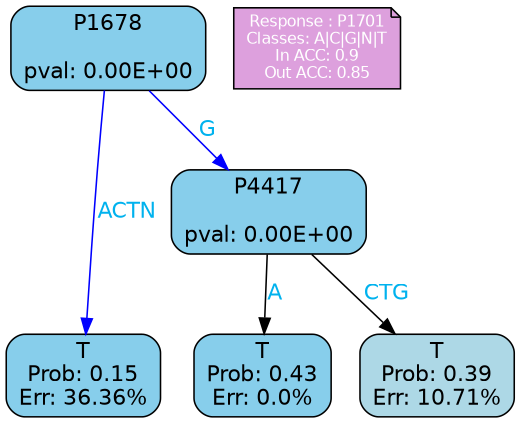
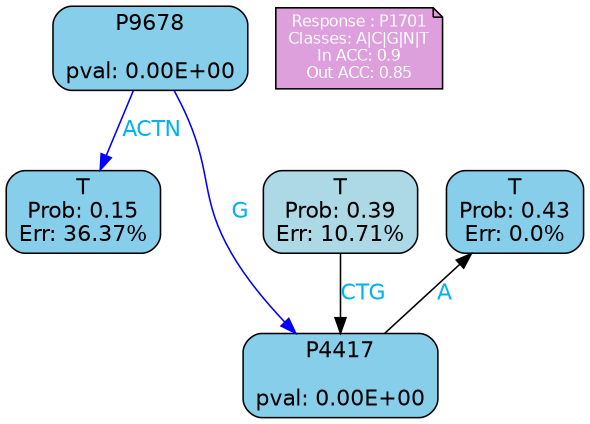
  digraph {
    ranksep=equally
    splines=polylines
    node [color=black fillcolor=skyblue fontname=helvetica shape=box style="filled, rounded"]
    edge [color=blue fontcolor=deepskyblue2 fontname=helvetica]
-   n1 [label="T\nProb: 0.15\nErr: 36.36%"]
+   n1 [label="T\nProb: 0.15\nErr: 36.37%"]
    n2 [label="T\nProb: 0.43\nErr: 0.0%"]
    n3 [fillcolor=lightblue label="T\nProb: 0.39\nErr: 10.71%"]
    n4 [align=left fillcolor=plum fontcolor=white fontsize=10 label="Response : P1701\nClasses: A|C|G|N|T\nIn ACC: 0.9\nOut ACC: 0.85\n" shape=note style=filled]
-   n5 [label="P1678\n\npval: 0.00E+00"]
+   n5 [label="P9678\n\npval: 0.00E+00"]
    n6 [label="P4417\n\npval: 0.00E+00"]
    subgraph sub_1 {
      rank=same
      n1
      n2
      n3
    }
    subgraph sub_2 {
      rank=same
      n4
      n5
    }
    n5 -> n1 [label=ACTN]
    n5 -> n6 [label=G]
    n6 -> n2 [color=black label=A]
-   n6 -> n3 [color=black label=CTG]
+   n3 -> n6 [color=black label=CTG]
  }
